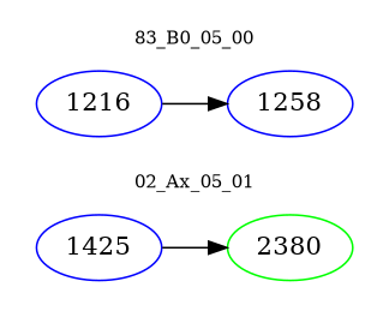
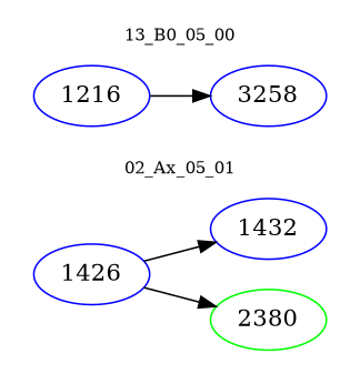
  digraph {
    rankdir=LR
    node [color=blue]
    edge [color=black]
-   n1 [label=1425]
+   n1 [label=1426]
    n2 [color=green label=2380]
+   n3 [label=1432]
    n4 [label=1216]
-   n5 [label=1258]
+   n5 [label=3258]
    subgraph cluster_1 {
      color=white
      fontsize=10
      label="02_Ax_05_01"
      n1
      n2
+     n3
    }
    subgraph cluster_2 {
      color=white
      fontsize=10
-     label="83_B0_05_00"
+     label="13_B0_05_00"
      n4
      n5
    }
    n1 -> n2
+   n1 -> n3
    n4 -> n5
  }
